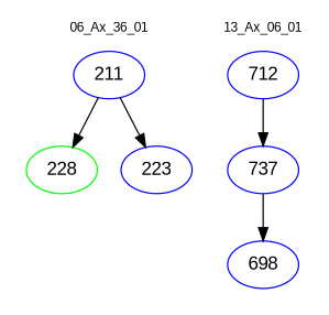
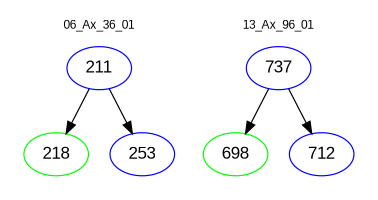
  digraph {
    fontname="Liberation Sans"
    node [color=blue fontname="Liberation Sans"]
    edge [color=black fontname="Liberation Sans"]
    n1 [label=211]
-   n2 [color=green label=228]
-   n3 [label=223]
+   n2 [color=green label=218]
+   n3 [label=253]
    n4 [label=737]
-   n5 [label=698]
+   n5 [color=green label=698]
    n6 [label=712]
    subgraph cluster_1 {
      color=white
      fontsize=10
      label="06_Ax_36_01"
      n1
      n2
      n3
    }
    subgraph cluster_2 {
      color=white
      fontsize=10
-     label="13_Ax_06_01"
+     label="13_Ax_96_01"
      n4
      n5
      n6
    }
    n1 -> n2
    n1 -> n3
    n4 -> n5
-   n6 -> n4
+   n4 -> n6
  }
